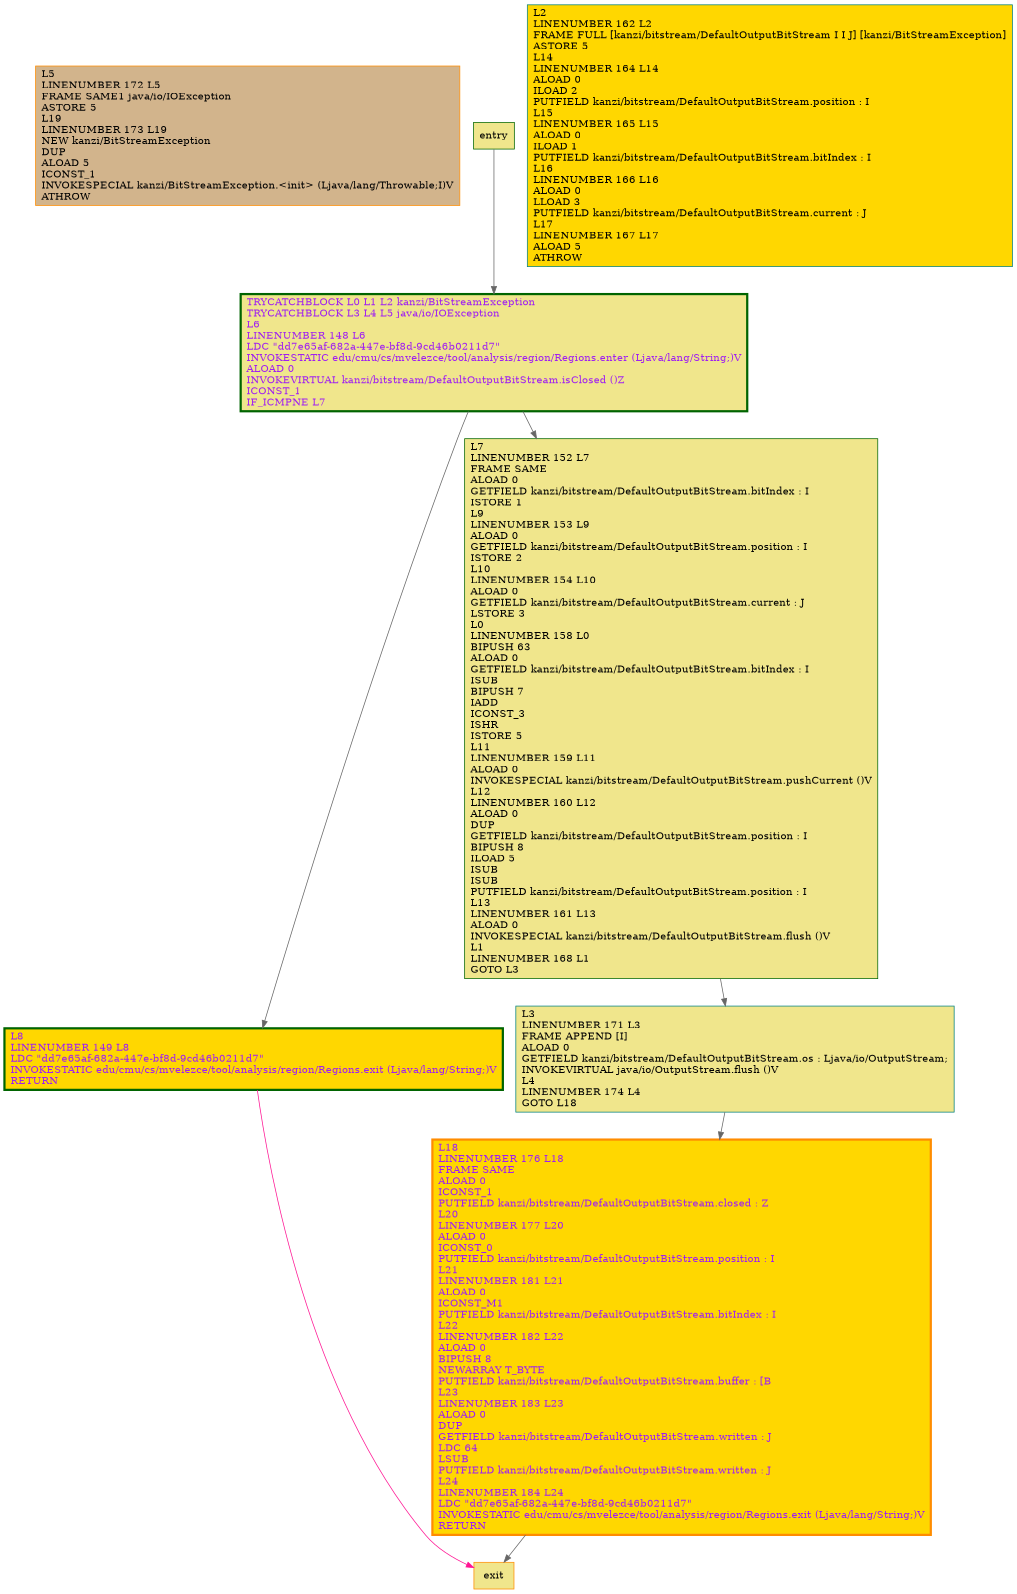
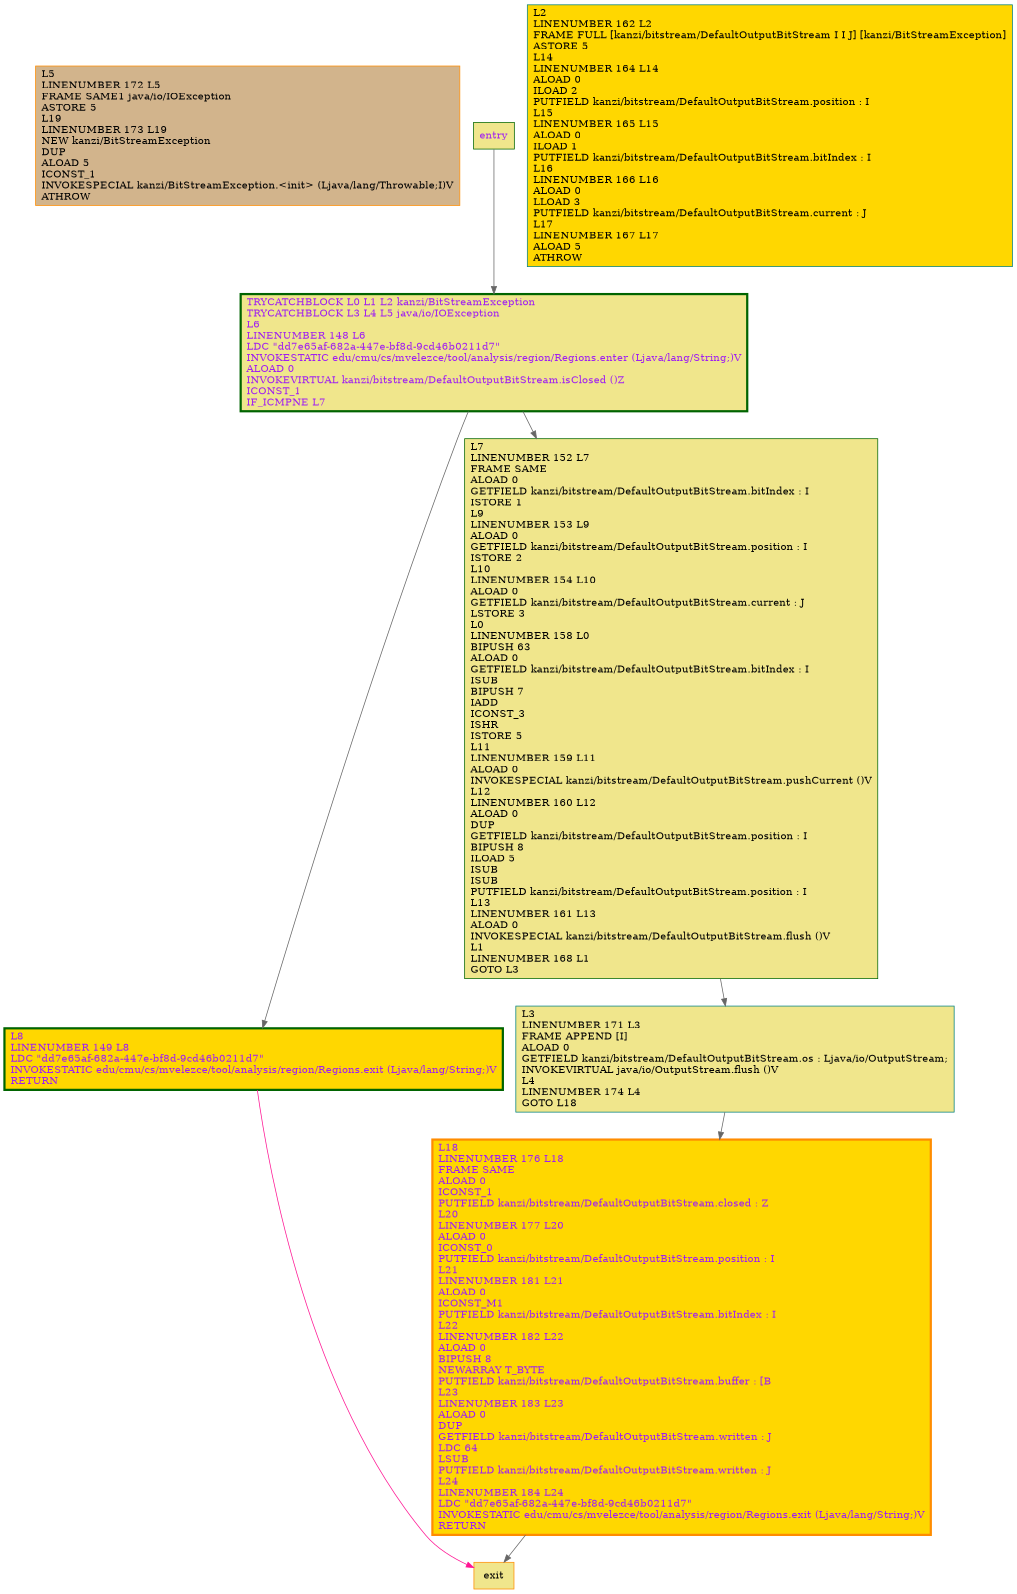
  digraph {
    node [shape=record style=filled fillcolor=khaki color=darkgreen]
    edge [color=gray40]
    n1 [label="L5\lLINENUMBER 172 L5\lFRAME SAME1 java/io/IOException\lASTORE 5\lL19\lLINENUMBER 173 L19\lNEW kanzi/BitStreamException\lDUP\lALOAD 5\lICONST_1\lINVOKESPECIAL kanzi/BitStreamException.\<init\> (Ljava/lang/Throwable;I)V\lATHROW\l" fillcolor=tan color=darkorange]
    n2 [fontcolor=purple label="TRYCATCHBLOCK L0 L1 L2 kanzi/BitStreamException\lTRYCATCHBLOCK L3 L4 L5 java/io/IOException\lL6\lLINENUMBER 148 L6\lLDC \"dd7e65af-682a-447e-bf8d-9cd46b0211d7\"\lINVOKESTATIC edu/cmu/cs/mvelezce/tool/analysis/region/Regions.enter (Ljava/lang/String;)V\lALOAD 0\lINVOKEVIRTUAL kanzi/bitstream/DefaultOutputBitStream.isClosed ()Z\lICONST_1\lIF_ICMPNE L7\l" penwidth=3]
    n3 [fontcolor=purple label="L8\lLINENUMBER 149 L8\lLDC \"dd7e65af-682a-447e-bf8d-9cd46b0211d7\"\lINVOKESTATIC edu/cmu/cs/mvelezce/tool/analysis/region/Regions.exit (Ljava/lang/String;)V\lRETURN\l" penwidth=3 fillcolor=gold]
    n4 [label="L7\lLINENUMBER 152 L7\lFRAME SAME\lALOAD 0\lGETFIELD kanzi/bitstream/DefaultOutputBitStream.bitIndex : I\lISTORE 1\lL9\lLINENUMBER 153 L9\lALOAD 0\lGETFIELD kanzi/bitstream/DefaultOutputBitStream.position : I\lISTORE 2\lL10\lLINENUMBER 154 L10\lALOAD 0\lGETFIELD kanzi/bitstream/DefaultOutputBitStream.current : J\lLSTORE 3\lL0\lLINENUMBER 158 L0\lBIPUSH 63\lALOAD 0\lGETFIELD kanzi/bitstream/DefaultOutputBitStream.bitIndex : I\lISUB\lBIPUSH 7\lIADD\lICONST_3\lISHR\lISTORE 5\lL11\lLINENUMBER 159 L11\lALOAD 0\lINVOKESPECIAL kanzi/bitstream/DefaultOutputBitStream.pushCurrent ()V\lL12\lLINENUMBER 160 L12\lALOAD 0\lDUP\lGETFIELD kanzi/bitstream/DefaultOutputBitStream.position : I\lBIPUSH 8\lILOAD 5\lISUB\lISUB\lPUTFIELD kanzi/bitstream/DefaultOutputBitStream.position : I\lL13\lLINENUMBER 161 L13\lALOAD 0\lINVOKESPECIAL kanzi/bitstream/DefaultOutputBitStream.flush ()V\lL1\lLINENUMBER 168 L1\lGOTO L3\l"]
    n5 [color=darkorange fontcolor=purple label="L18\lLINENUMBER 176 L18\lFRAME SAME\lALOAD 0\lICONST_1\lPUTFIELD kanzi/bitstream/DefaultOutputBitStream.closed : Z\lL20\lLINENUMBER 177 L20\lALOAD 0\lICONST_0\lPUTFIELD kanzi/bitstream/DefaultOutputBitStream.position : I\lL21\lLINENUMBER 181 L21\lALOAD 0\lICONST_M1\lPUTFIELD kanzi/bitstream/DefaultOutputBitStream.bitIndex : I\lL22\lLINENUMBER 182 L22\lALOAD 0\lBIPUSH 8\lNEWARRAY T_BYTE\lPUTFIELD kanzi/bitstream/DefaultOutputBitStream.buffer : [B\lL23\lLINENUMBER 183 L23\lALOAD 0\lDUP\lGETFIELD kanzi/bitstream/DefaultOutputBitStream.written : J\lLDC 64\lLSUB\lPUTFIELD kanzi/bitstream/DefaultOutputBitStream.written : J\lL24\lLINENUMBER 184 L24\lLDC \"dd7e65af-682a-447e-bf8d-9cd46b0211d7\"\lINVOKESTATIC edu/cmu/cs/mvelezce/tool/analysis/region/Regions.exit (Ljava/lang/String;)V\lRETURN\l" penwidth=3 fillcolor=gold]
    exit [color=darkorange]
    n7 [label="L2\lLINENUMBER 162 L2\lFRAME FULL [kanzi/bitstream/DefaultOutputBitStream I I J] [kanzi/BitStreamException]\lASTORE 5\lL14\lLINENUMBER 164 L14\lALOAD 0\lILOAD 2\lPUTFIELD kanzi/bitstream/DefaultOutputBitStream.position : I\lL15\lLINENUMBER 165 L15\lALOAD 0\lILOAD 1\lPUTFIELD kanzi/bitstream/DefaultOutputBitStream.bitIndex : I\lL16\lLINENUMBER 166 L16\lALOAD 0\lLLOAD 3\lPUTFIELD kanzi/bitstream/DefaultOutputBitStream.current : J\lL17\lLINENUMBER 167 L17\lALOAD 5\lATHROW\l" fillcolor=gold color=teal]
    n8 [label="L3\lLINENUMBER 171 L3\lFRAME APPEND [I]\lALOAD 0\lGETFIELD kanzi/bitstream/DefaultOutputBitStream.os : Ljava/io/OutputStream;\lINVOKEVIRTUAL java/io/OutputStream.flush ()V\lL4\lLINENUMBER 174 L4\lGOTO L18\l" color=teal]
-   entry
+   entry [fontcolor=purple]
    n2 -> n3
    n2 -> n4
    n3 -> exit [color=deeppink]
    n4 -> n8
    n5 -> exit
    n8 -> n5
    entry -> n2
  }
